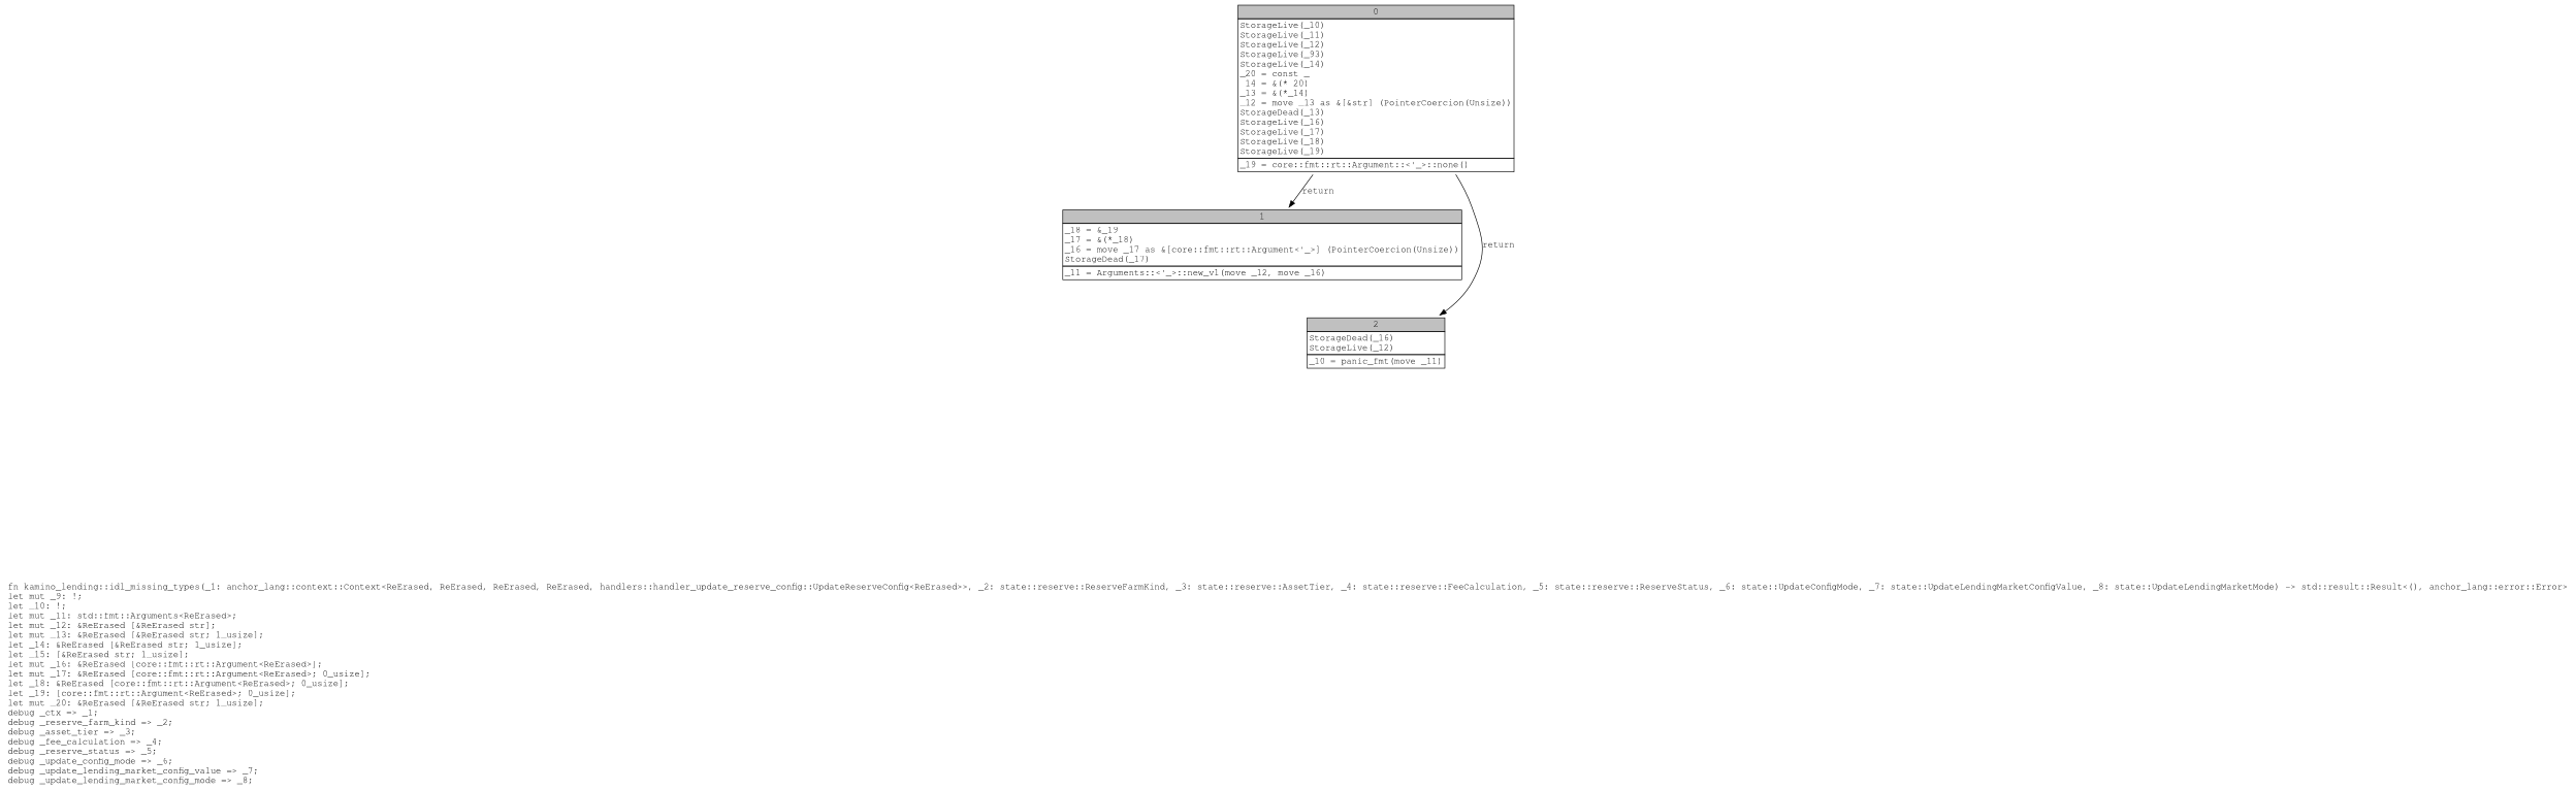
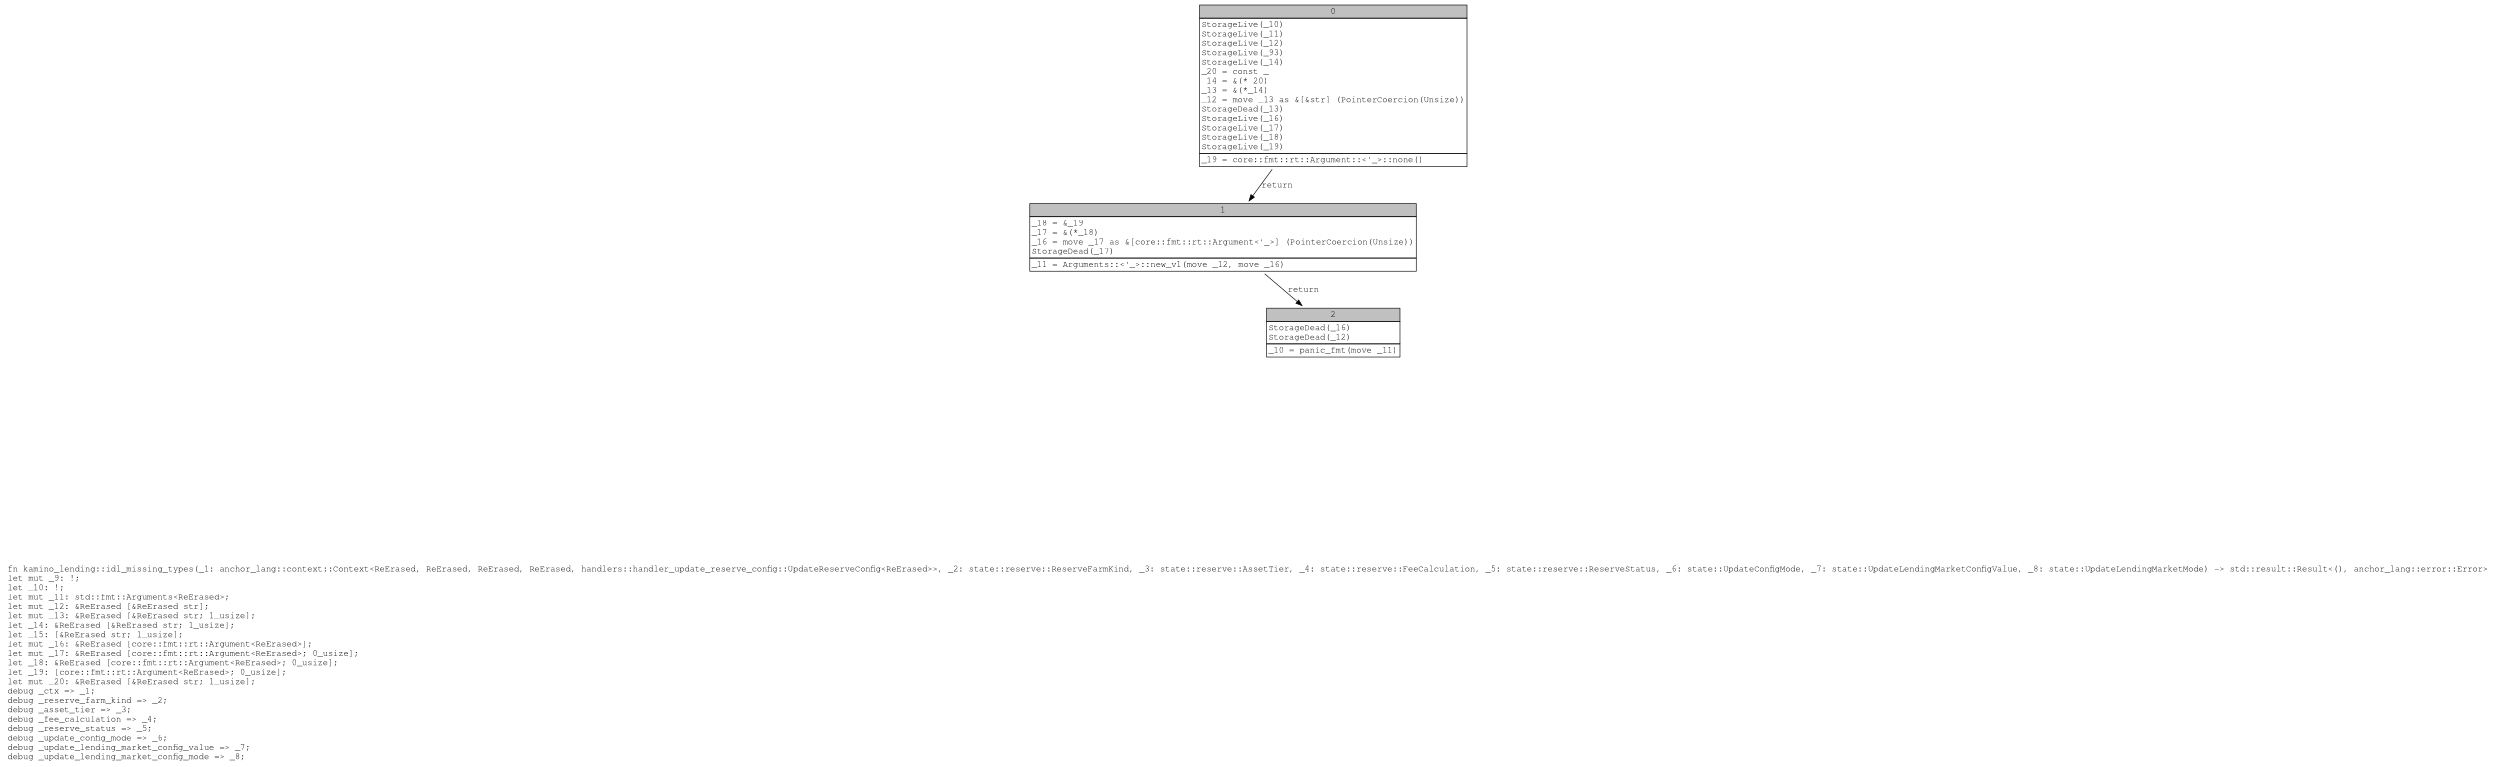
  digraph {
    fontname="Courier, monospace"
    label=<fn kamino_lending::idl_missing_types(_1: anchor_lang::context::Context&lt;ReErased, ReErased, ReErased, ReErased, handlers::handler_update_reserve_config::UpdateReserveConfig&lt;ReErased&gt;&gt;, _2: state::reserve::ReserveFarmKind, _3: state::reserve::AssetTier, _4: state::reserve::FeeCalculation, _5: state::reserve::ReserveStatus, _6: state::UpdateConfigMode, _7: state::UpdateLendingMarketConfigValue, _8: state::UpdateLendingMarketMode) -&gt; std::result::Result&lt;(), anchor_lang::error::Error&gt;<br align="left"/>let mut _9: !;<br align="left"/>let _10: !;<br align="left"/>let mut _11: std::fmt::Arguments&lt;ReErased&gt;;<br align="left"/>let mut _12: &amp;ReErased [&amp;ReErased str];<br align="left"/>let mut _13: &amp;ReErased [&amp;ReErased str; 1_usize];<br align="left"/>let _14: &amp;ReErased [&amp;ReErased str; 1_usize];<br align="left"/>let _15: [&amp;ReErased str; 1_usize];<br align="left"/>let mut _16: &amp;ReErased [core::fmt::rt::Argument&lt;ReErased&gt;];<br align="left"/>let mut _17: &amp;ReErased [core::fmt::rt::Argument&lt;ReErased&gt;; 0_usize];<br align="left"/>let _18: &amp;ReErased [core::fmt::rt::Argument&lt;ReErased&gt;; 0_usize];<br align="left"/>let _19: [core::fmt::rt::Argument&lt;ReErased&gt;; 0_usize];<br align="left"/>let mut _20: &amp;ReErased [&amp;ReErased str; 1_usize];<br align="left"/>debug _ctx =&gt; _1;<br align="left"/>debug _reserve_farm_kind =&gt; _2;<br align="left"/>debug _asset_tier =&gt; _3;<br align="left"/>debug _fee_calculation =&gt; _4;<br align="left"/>debug _reserve_status =&gt; _5;<br align="left"/>debug _update_config_mode =&gt; _6;<br align="left"/>debug _update_lending_market_config_value =&gt; _7;<br align="left"/>debug _update_lending_market_config_mode =&gt; _8;<br align="left"/>>
    node [fontname="Courier, monospace" shape=none]
    edge [fontname="Courier, monospace"]
    n1 [label=<<table border="0" cellborder="1" cellspacing="0"><tr><td bgcolor="gray" align="center" colspan="1">0</td></tr><tr><td align="left" balign="left">StorageLive(_10)<br/>StorageLive(_11)<br/>StorageLive(_12)<br/>StorageLive(_93)<br/>StorageLive(_14)<br/>_20 = const _<br/>_14 = &amp;(*_20)<br/>_13 = &amp;(*_14)<br/>_12 = move _13 as &amp;[&amp;str] (PointerCoercion(Unsize))<br/>StorageDead(_13)<br/>StorageLive(_16)<br/>StorageLive(_17)<br/>StorageLive(_18)<br/>StorageLive(_19)<br/></td></tr><tr><td align="left">_19 = core::fmt::rt::Argument::&lt;'_&gt;::none()</td></tr></table>>]
    n2 [label=<<table border="0" cellborder="1" cellspacing="0"><tr><td bgcolor="gray" align="center" colspan="1">1</td></tr><tr><td align="left" balign="left">_18 = &amp;_19<br/>_17 = &amp;(*_18)<br/>_16 = move _17 as &amp;[core::fmt::rt::Argument&lt;'_&gt;] (PointerCoercion(Unsize))<br/>StorageDead(_17)<br/></td></tr><tr><td align="left">_11 = Arguments::&lt;'_&gt;::new_v1(move _12, move _16)</td></tr></table>>]
-   n3 [label=<<table border="0" cellborder="1" cellspacing="0"><tr><td bgcolor="gray" align="center" colspan="1">2</td></tr><tr><td align="left" balign="left">StorageDead(_16)<br/>StorageLive(_12)<br/></td></tr><tr><td align="left">_10 = panic_fmt(move _11)</td></tr></table>>]
+   n3 [label=<<table border="0" cellborder="1" cellspacing="0"><tr><td bgcolor="gray" align="center" colspan="1">2</td></tr><tr><td align="left" balign="left">StorageDead(_16)<br/>StorageDead(_12)<br/></td></tr><tr><td align="left">_10 = panic_fmt(move _11)</td></tr></table>>]
    n1 -> n2 [label=return]
-   n1 -> n3 [label=return]
+   n2 -> n3 [label=return]
  }
